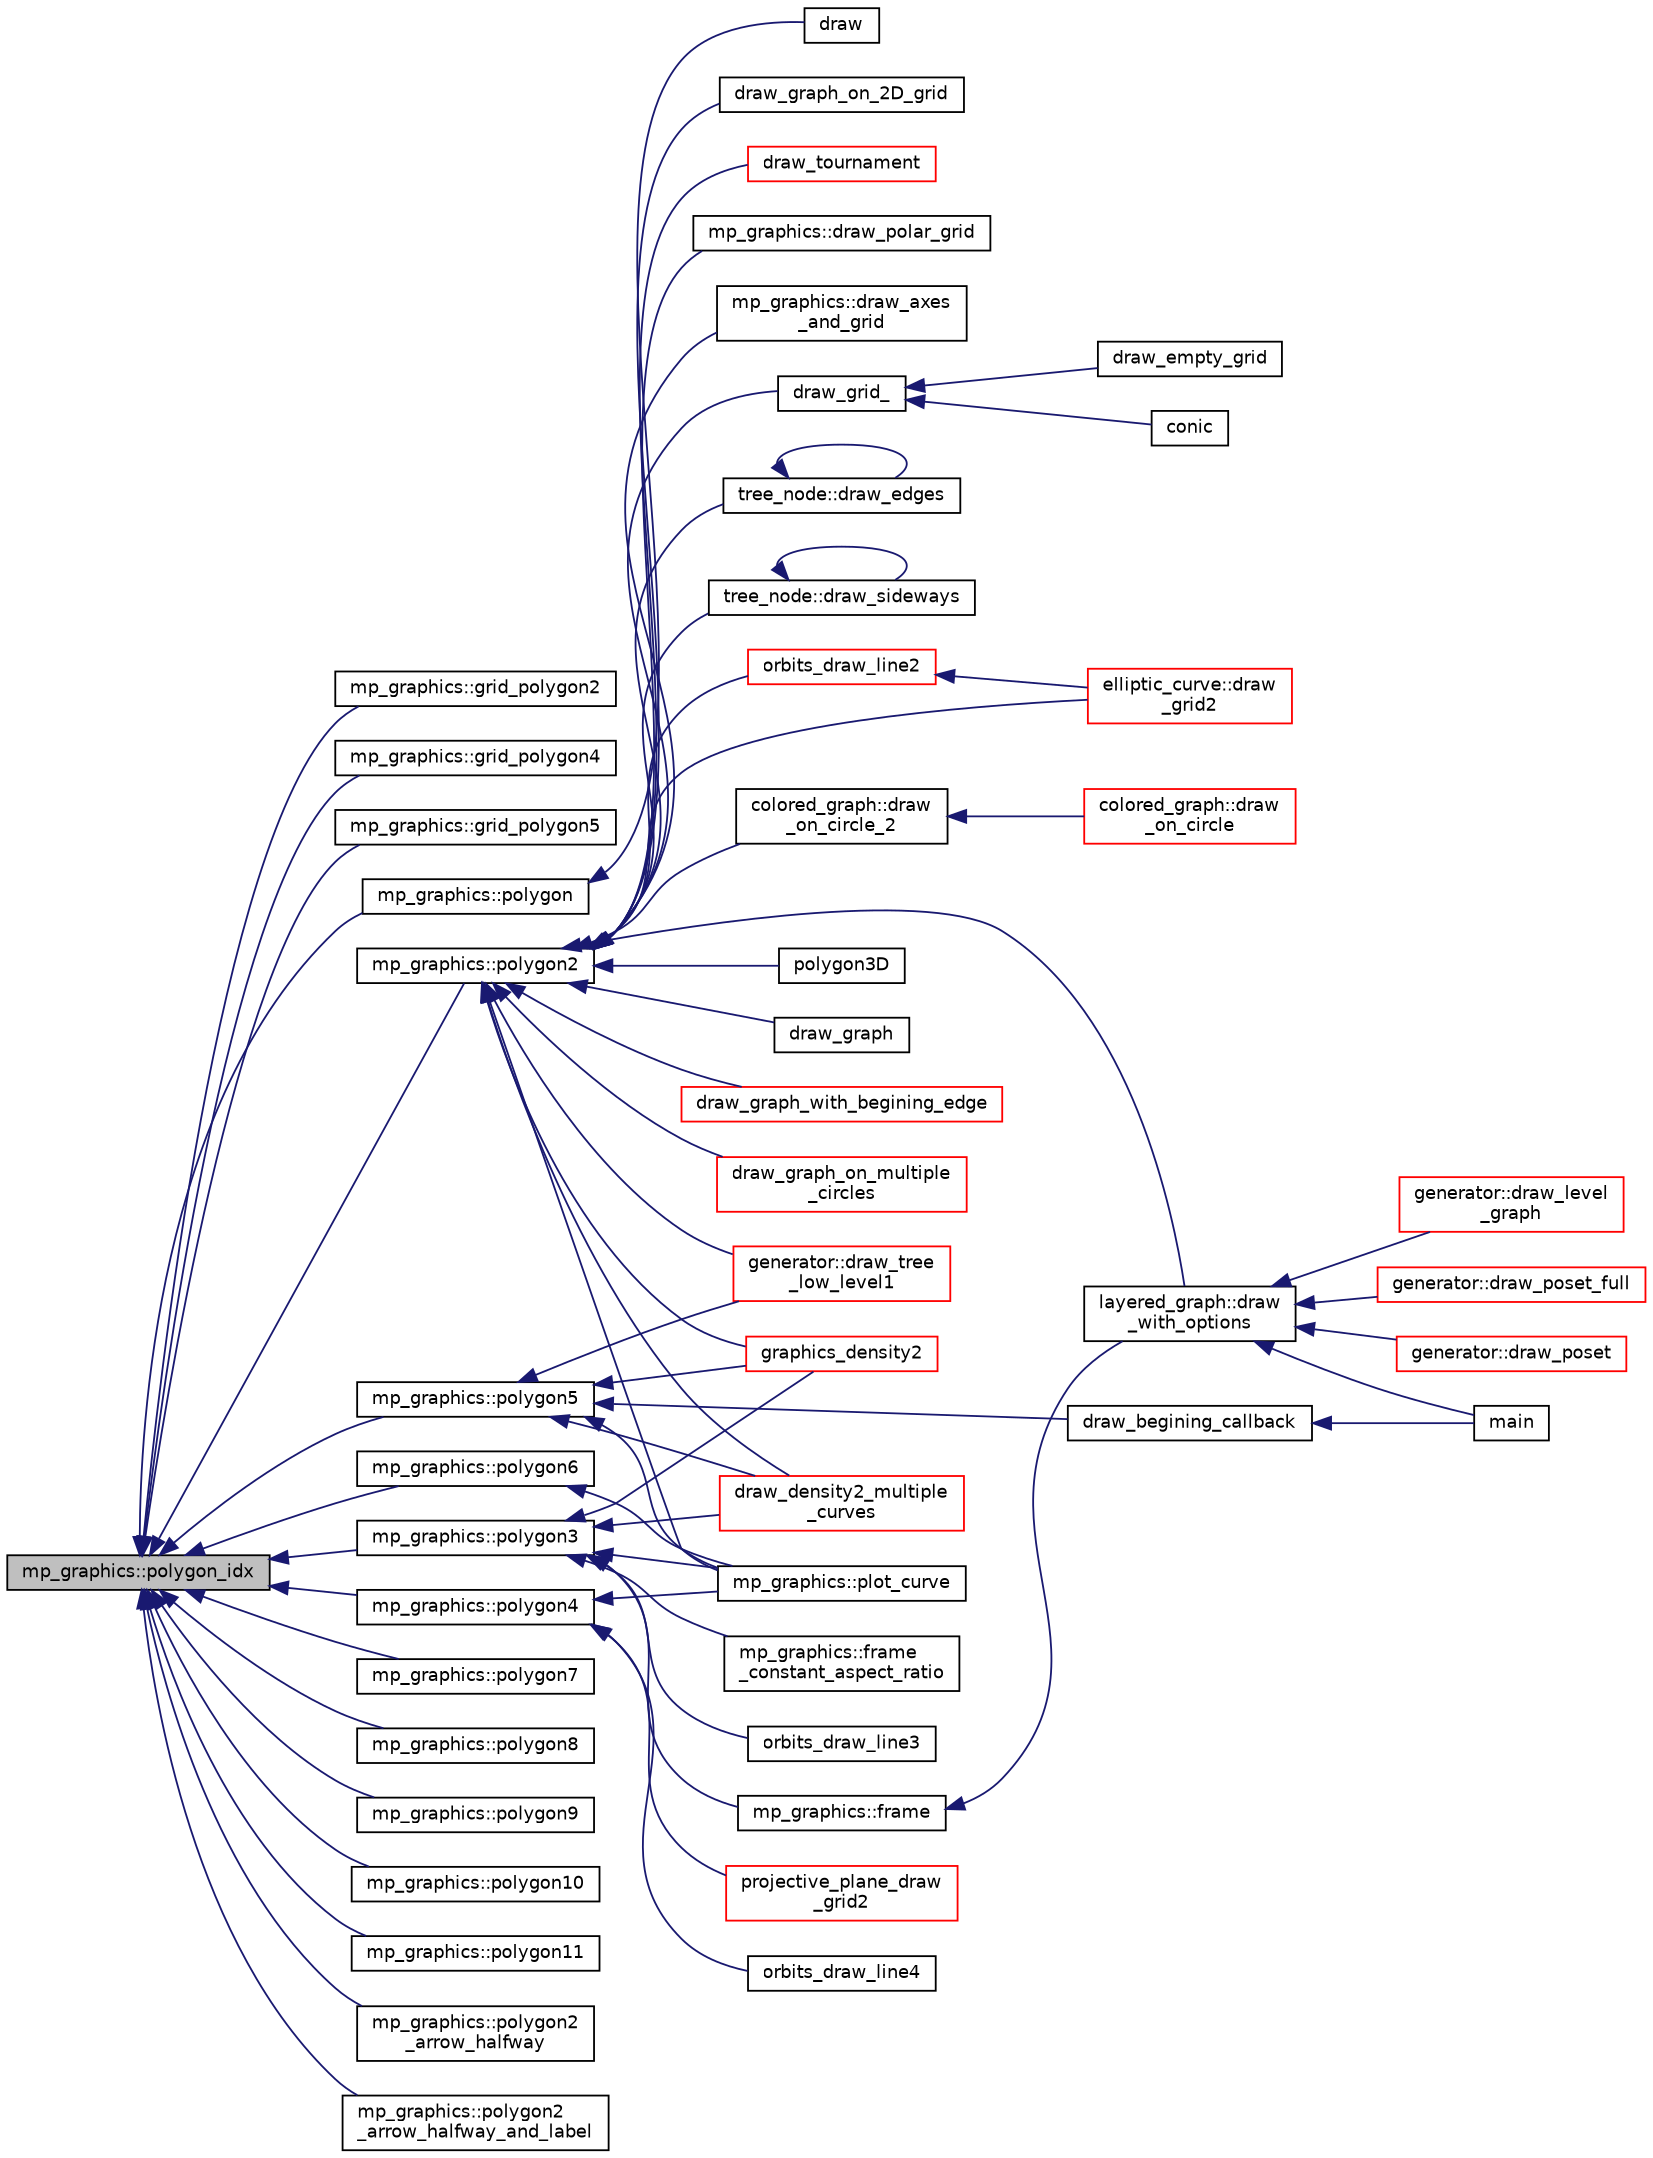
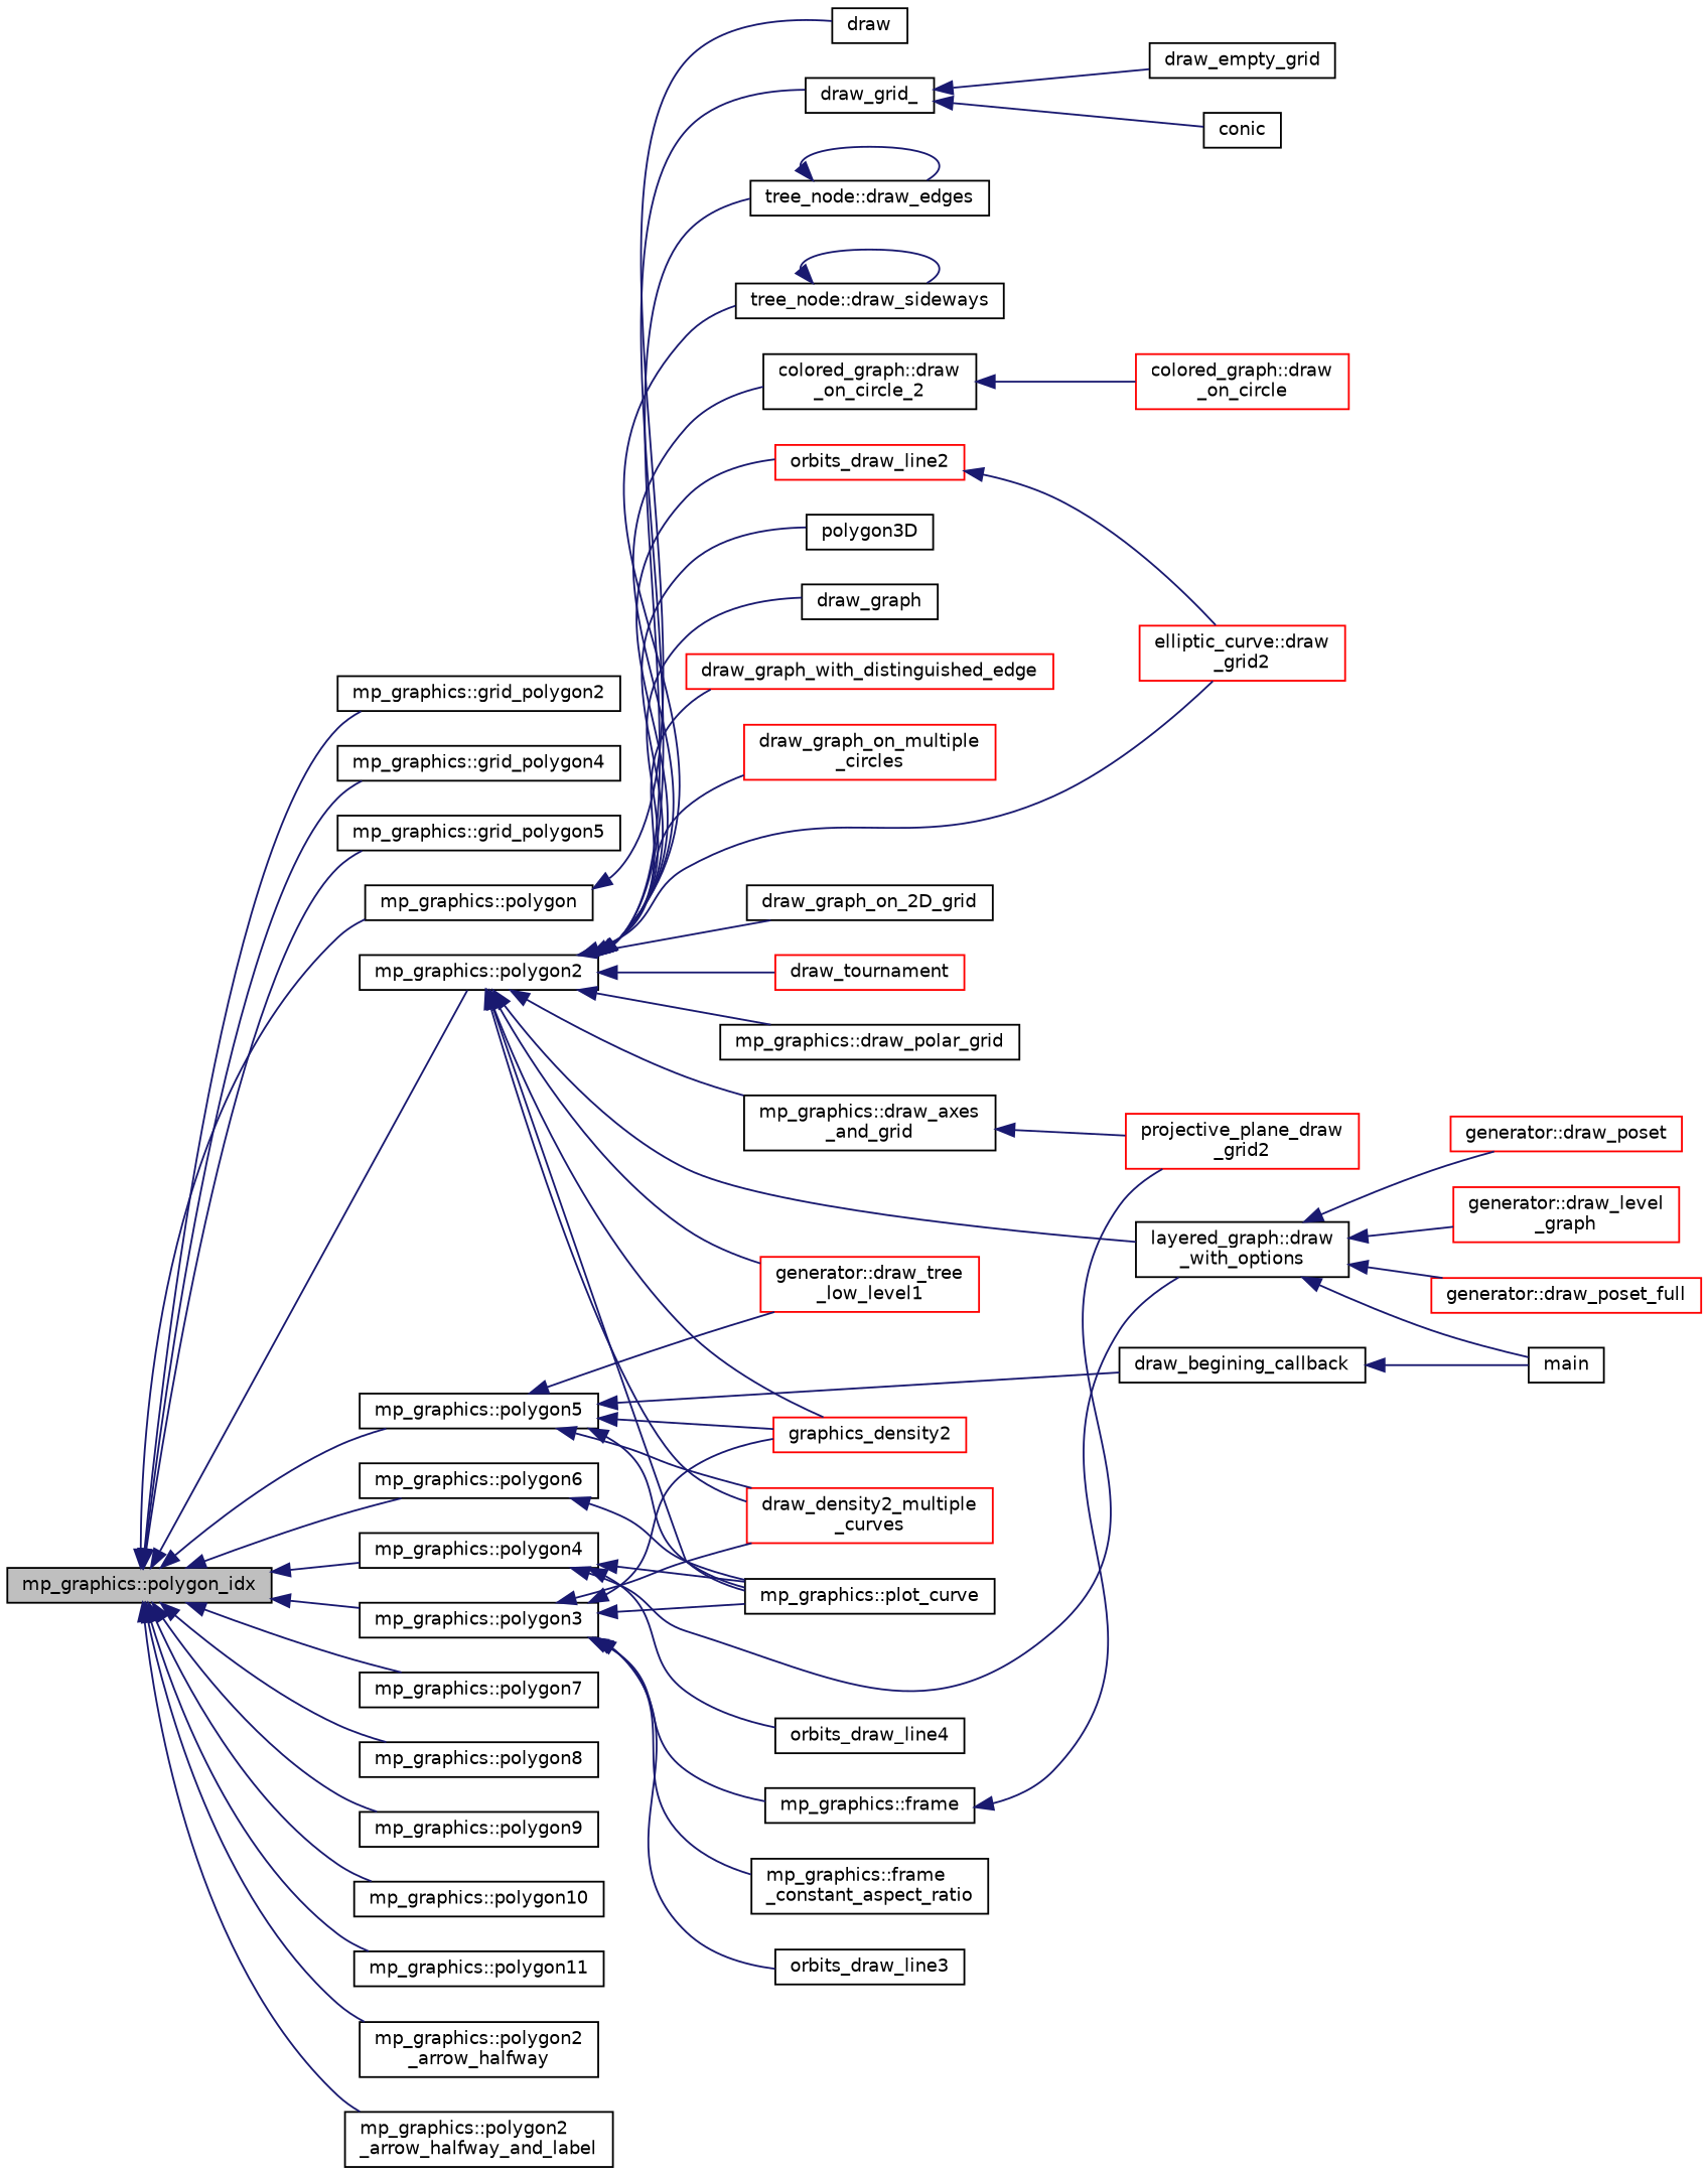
  digraph {
    rankdir=LR
    node [color=black fillcolor=white fontname=Helvetica fontsize=10 shape=record style=filled]
    edge [color=midnightblue dir=back fontname=Helvetica fontsize=10 labelfontname=Helvetica labelfontsize=10 style=solid]
    n1 [fillcolor=grey75 fontcolor=black height=0.2 label="mp_graphics::polygon_idx" width=0.4]
    n2 [height=0.2 label="mp_graphics::grid_polygon2" width=0.4]
    n3 [height=0.2 label="mp_graphics::grid_polygon4" width=0.4]
    n4 [height=0.2 label="mp_graphics::grid_polygon5" width=0.4]
    n5 [height=0.2 label="mp_graphics::polygon" width=0.4]
    n6 [height=0.2 label="mp_graphics::polygon2" width=0.4]
    n7 [height=0.2 label="mp_graphics::polygon3" width=0.4]
    n8 [height=0.2 label="mp_graphics::polygon4" width=0.4]
    n9 [height=0.2 label="mp_graphics::polygon5" width=0.4]
    n10 [height=0.2 label="mp_graphics::polygon6" width=0.4]
    n11 [height=0.2 label="mp_graphics::polygon7" width=0.4]
    n12 [height=0.2 label="mp_graphics::polygon8" width=0.4]
    n13 [height=0.2 label="mp_graphics::polygon9" width=0.4]
    n14 [height=0.2 label="mp_graphics::polygon10" width=0.4]
    n15 [height=0.2 label="mp_graphics::polygon11" width=0.4]
    n16 [height=0.2 label="mp_graphics::polygon2\l_arrow_halfway" width=0.4]
    n17 [height=0.2 label="mp_graphics::polygon2\l_arrow_halfway_and_label" width=0.4]
    n18 [height=0.2 label=draw width=0.4]
    n19 [height=0.2 label=draw_grid_ width=0.4]
    n20 [height=0.2 label="colored_graph::draw\l_on_circle_2" width=0.4]
    n21 [height=0.2 label="layered_graph::draw\l_with_options" width=0.4]
    n22 [color=red height=0.2 label=orbits_draw_line2 width=0.4]
    n23 [height=0.2 label=polygon3D width=0.4]
    n24 [height=0.2 label=draw_graph width=0.4]
-   n25 [color=red height=0.2 label=draw_graph_with_begining_edge width=0.4]
+   n25 [color=red height=0.2 label=draw_graph_with_distinguished_edge width=0.4]
    n26 [color=red height=0.2 label="draw_graph_on_multiple\l_circles" width=0.4]
    n27 [height=0.2 label=draw_graph_on_2D_grid width=0.4]
    n28 [color=red height=0.2 label=draw_tournament width=0.4]
    n29 [height=0.2 label="mp_graphics::draw_polar_grid" width=0.4]
    n30 [height=0.2 label="mp_graphics::draw_axes\l_and_grid" width=0.4]
    n31 [color=red height=0.2 label="elliptic_curve::draw\l_grid2" width=0.4]
    n32 [height=0.2 label="mp_graphics::plot_curve" width=0.4]
    n33 [color=red height=0.2 label=graphics_density2 width=0.4]
    n34 [color=red height=0.2 label="draw_density2_multiple\l_curves" width=0.4]
    n35 [height=0.2 label="tree_node::draw_edges" width=0.4]
    n36 [height=0.2 label="tree_node::draw_sideways" width=0.4]
    n37 [color=red height=0.2 label="generator::draw_tree\l_low_level1" width=0.4]
    n38 [height=0.2 label=orbits_draw_line3 width=0.4]
    n39 [height=0.2 label="mp_graphics::frame" width=0.4]
    n40 [height=0.2 label="mp_graphics::frame\l_constant_aspect_ratio" width=0.4]
    n41 [color=red height=0.2 label="projective_plane_draw\l_grid2" width=0.4]
    n42 [height=0.2 label=orbits_draw_line4 width=0.4]
    n43 [height=0.2 label=draw_begining_callback width=0.4]
    n44 [height=0.2 label=draw_empty_grid width=0.4]
    n45 [height=0.2 label=conic width=0.4]
    n46 [color=red height=0.2 label="colored_graph::draw\l_on_circle" width=0.4]
    n47 [height=0.2 label=main width=0.4]
    n48 [color=red height=0.2 label="generator::draw_poset_full" width=0.4]
    n49 [color=red height=0.2 label="generator::draw_poset" width=0.4]
    n50 [color=red height=0.2 label="generator::draw_level\l_graph" width=0.4]
    n1 -> n2
    n1 -> n3
    n1 -> n4
    n1 -> n5
    n1 -> n6
    n1 -> n7
    n1 -> n8
    n1 -> n9
    n1 -> n10
    n1 -> n11
    n1 -> n12
    n1 -> n13
    n1 -> n14
    n1 -> n15
    n1 -> n16
    n1 -> n17
    n5 -> n18
    n6 -> n19
    n6 -> n20
    n6 -> n21
    n6 -> n22
    n6 -> n23
    n6 -> n24
    n6 -> n25
    n6 -> n26
    n6 -> n27
    n6 -> n28
    n6 -> n29
    n6 -> n30
    n6 -> n31
    n6 -> n32
    n6 -> n33
    n6 -> n34
    n6 -> n35
    n6 -> n36
    n6 -> n37
    n7 -> n32
    n7 -> n33
    n7 -> n34
    n7 -> n38
    n7 -> n39
    n7 -> n40
    n8 -> n32
    n8 -> n41
    n8 -> n42
    n9 -> n32
    n9 -> n33
    n9 -> n34
    n9 -> n37
    n9 -> n43
    n10 -> n32
    n19 -> n44
    n19 -> n45
    n20 -> n46
    n21 -> n47
    n21 -> n48
    n21 -> n49
    n21 -> n50
    n22 -> n31
+   n30 -> n41
    n35 -> n35
    n36 -> n36
    n39 -> n21
    n43 -> n47
  }
